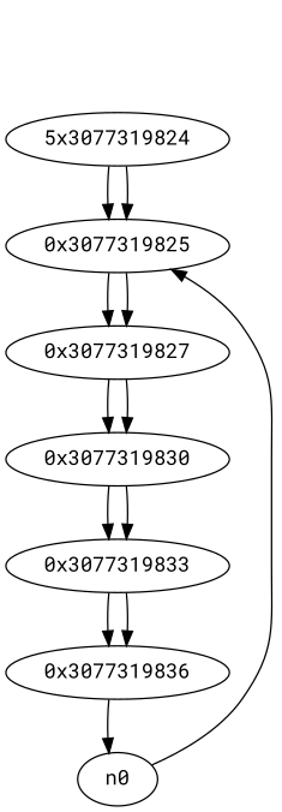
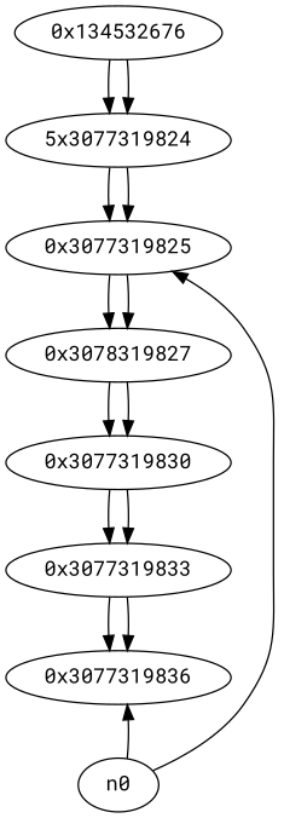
  digraph {
    fontname="Roboto Mono"
    node [fontname="Roboto Mono"]
    edge [fontname="Roboto Mono"]
+   n1 [label="0x134532676"]
    n2 [label="5x3077319824"]
    n3 [label="0x3077319825"]
-   n4 [label="0x3077319827"]
+   n4 [label="0x3078319827"]
    n5 [label="0x3077319830"]
    n6 [label="0x3077319833"]
    n7 [label="0x3077319836"]
    n0
+   n1 -> n2
+   n1 -> n2
    n2 -> n3
    n2 -> n3
    n3 -> n4
    n3 -> n4
    n4 -> n5
    n4 -> n5
    n5 -> n6
    n5 -> n6
    n6 -> n7
    n6 -> n7
-   n7 -> n0
+   n0 -> n7
    n0 -> n3
  }
